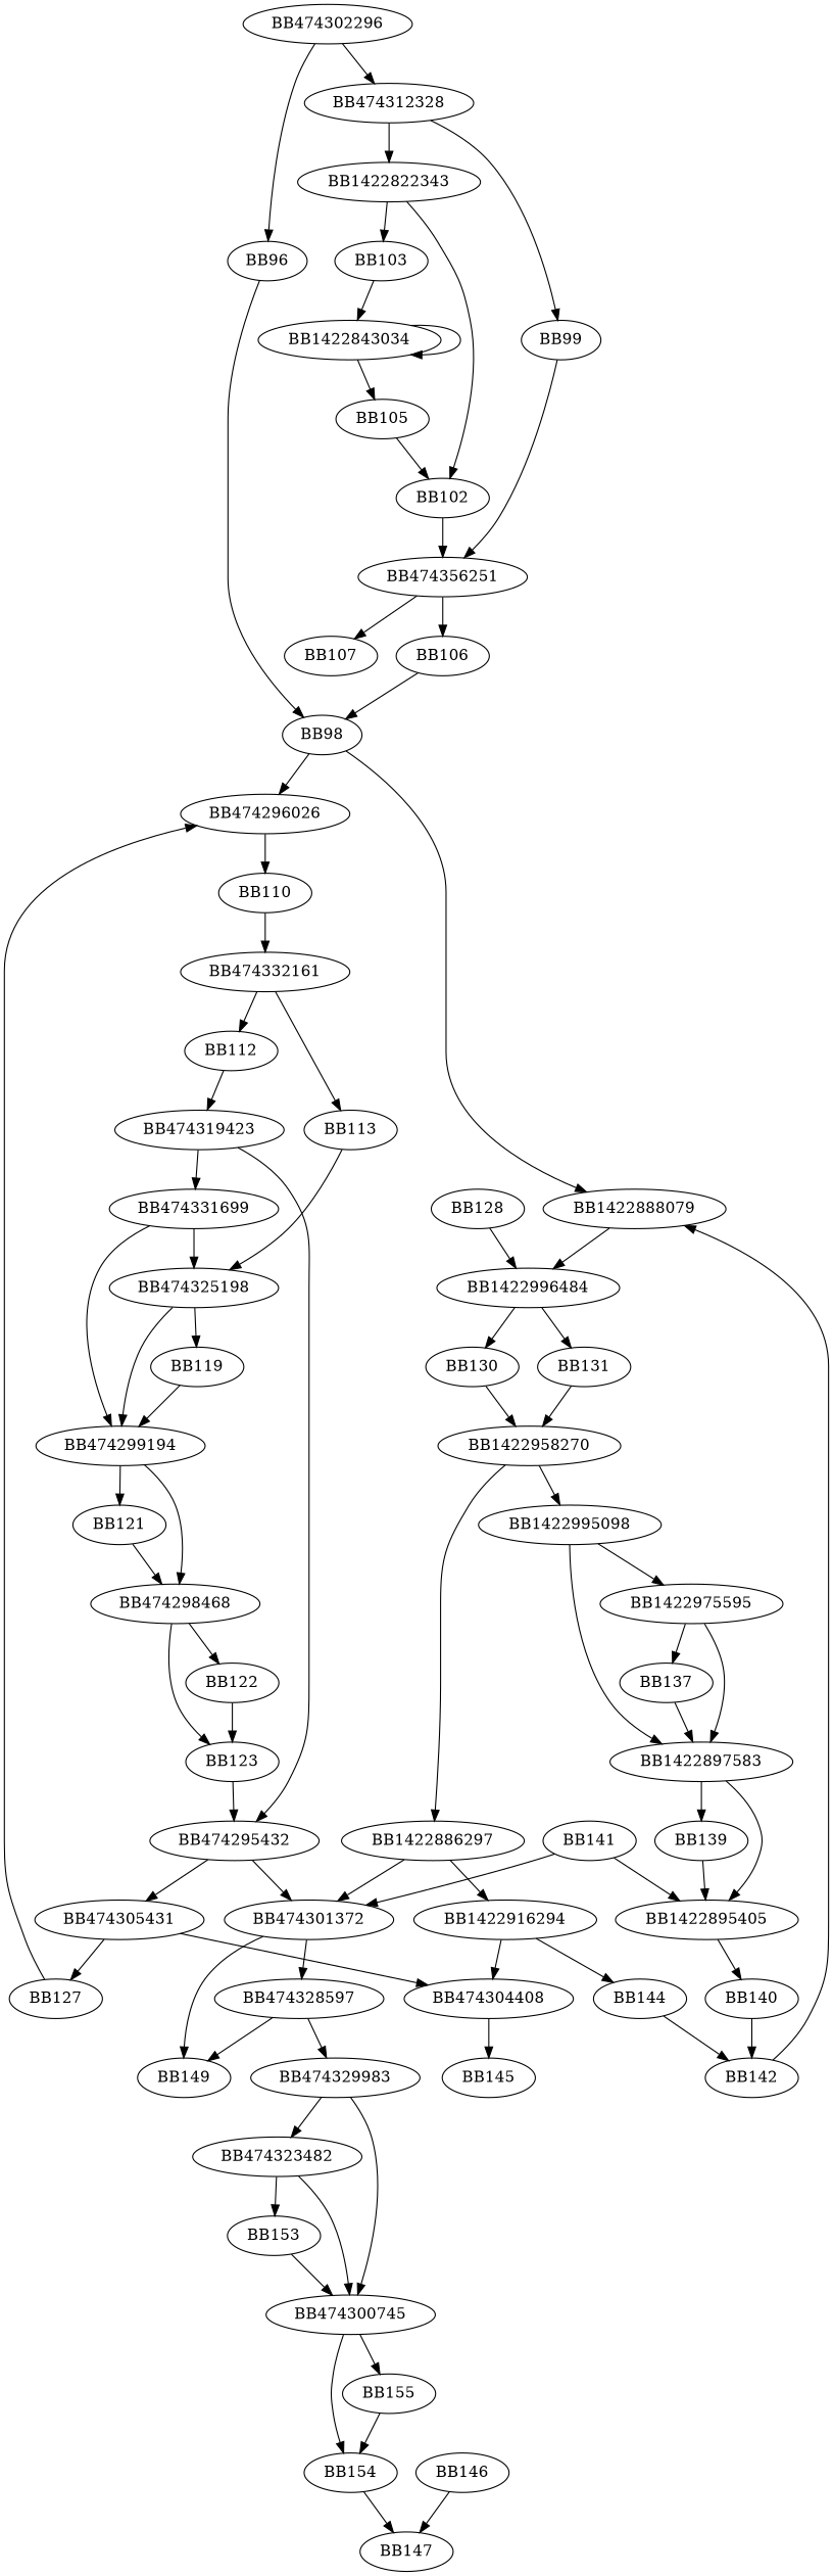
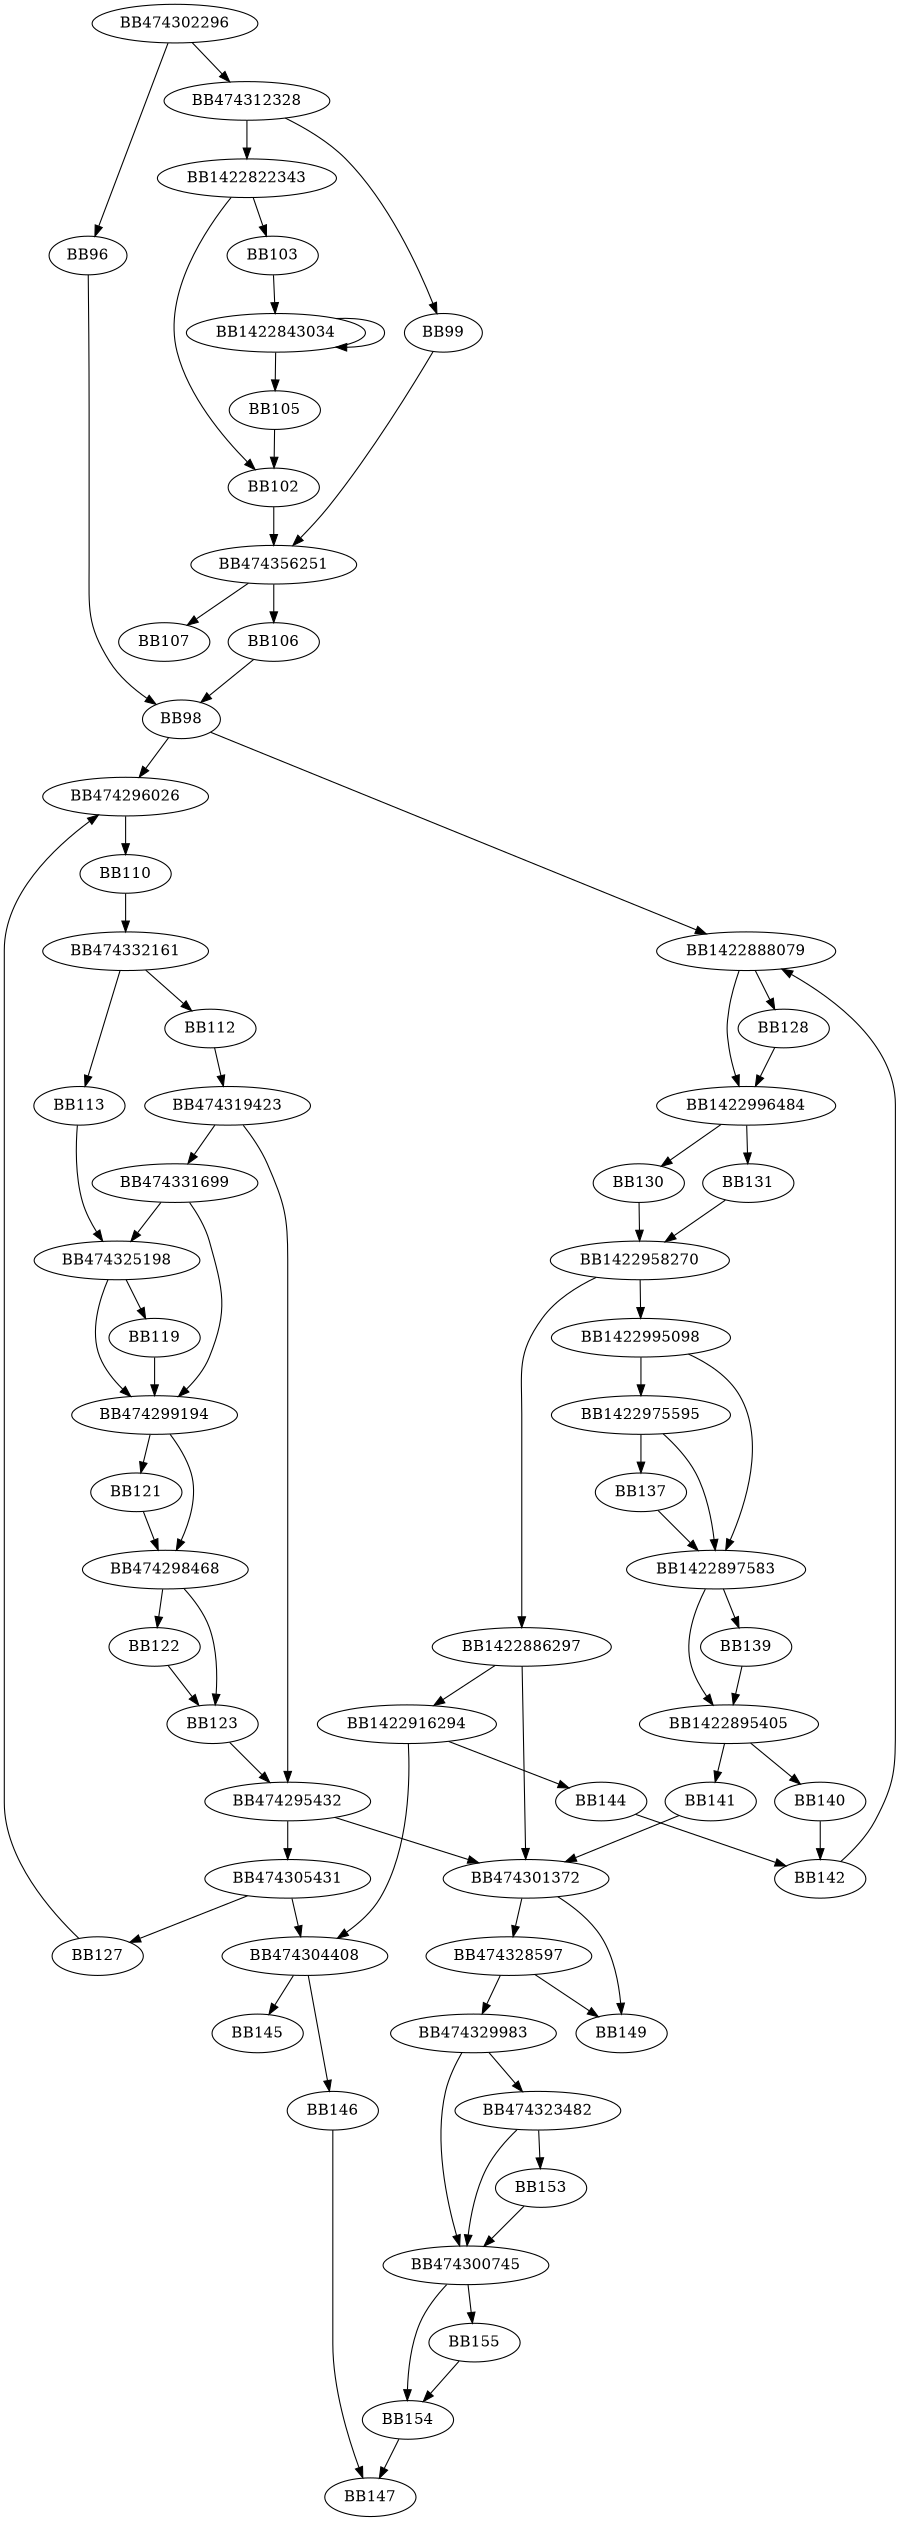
  digraph {
    BB474302296
    BB96
    BB474312328
    BB98
    BB99
    BB1422822343
    BB474296026
    BB1422888079
    BB474356251
    BB102
    BB103
    BB110
    BB128
    BB1422996484
    BB106
    BB107
    BB1422843034
    BB105
    BB474332161
    BB112
    BB113
    BB130
    BB131
    BB474319423
    BB474325198
    BB474331699
    BB474295432
    BB474299194
    BB474305431
    BB474301372
    BB119
    BB474298468
    BB121
    BB474304408
    BB127
    BB474328597
    BB149
    BB122
    BB123
    BB145
    BB146
    BB474329983
    BB147
    BB1422958270
    BB1422995098
    BB1422886297
    BB1422975595
    BB1422897583
    BB1422916294
    BB137
    BB1422895405
    BB139
    BB144
    BB140
    BB141
    BB142
    BB474323482
    BB474300745
    BB153
    BB154
    BB155
    BB474302296 -> BB96
    BB474302296 -> BB474312328
    BB96 -> BB98
    BB474312328 -> BB99
    BB474312328 -> BB1422822343
    BB98 -> BB474296026
    BB98 -> BB1422888079
    BB99 -> BB474356251
    BB1422822343 -> BB102
    BB1422822343 -> BB103
    BB474296026 -> BB110
+   BB1422888079 -> BB128
    BB1422888079 -> BB1422996484
    BB474356251 -> BB106
    BB474356251 -> BB107
    BB102 -> BB474356251
    BB103 -> BB1422843034
    BB110 -> BB474332161
    BB128 -> BB1422996484
    BB1422996484 -> BB130
    BB1422996484 -> BB131
    BB106 -> BB98
    BB1422843034 -> BB1422843034
    BB1422843034 -> BB105
    BB105 -> BB102
    BB474332161 -> BB112
    BB474332161 -> BB113
    BB112 -> BB474319423
    BB113 -> BB474325198
    BB130 -> BB1422958270
    BB131 -> BB1422958270
    BB474319423 -> BB474331699
    BB474319423 -> BB474295432
    BB474325198 -> BB474299194
    BB474325198 -> BB119
    BB474331699 -> BB474325198
    BB474331699 -> BB474299194
    BB474295432 -> BB474305431
    BB474295432 -> BB474301372
    BB474299194 -> BB474298468
    BB474299194 -> BB121
    BB474305431 -> BB474304408
    BB474305431 -> BB127
    BB474301372 -> BB474328597
    BB474301372 -> BB149
    BB119 -> BB474299194
    BB474298468 -> BB122
    BB474298468 -> BB123
    BB121 -> BB474298468
    BB474304408 -> BB145
+   BB474304408 -> BB146
    BB127 -> BB474296026
    BB474328597 -> BB149
    BB474328597 -> BB474329983
    BB122 -> BB123
    BB123 -> BB474295432
    BB146 -> BB147
    BB474329983 -> BB474323482
    BB474329983 -> BB474300745
    BB1422958270 -> BB1422995098
    BB1422958270 -> BB1422886297
    BB1422995098 -> BB1422975595
    BB1422995098 -> BB1422897583
    BB1422886297 -> BB474301372
    BB1422886297 -> BB1422916294
    BB1422975595 -> BB1422897583
    BB1422975595 -> BB137
    BB1422897583 -> BB1422895405
    BB1422897583 -> BB139
    BB1422916294 -> BB474304408
    BB1422916294 -> BB144
    BB137 -> BB1422897583
    BB1422895405 -> BB140
-   BB141 -> BB1422895405
+   BB1422895405 -> BB141
    BB139 -> BB1422895405
    BB144 -> BB142
    BB140 -> BB142
    BB141 -> BB474301372
    BB142 -> BB1422888079
    BB474323482 -> BB474300745
    BB474323482 -> BB153
    BB474300745 -> BB154
    BB474300745 -> BB155
    BB153 -> BB474300745
    BB154 -> BB147
    BB155 -> BB154
  }
